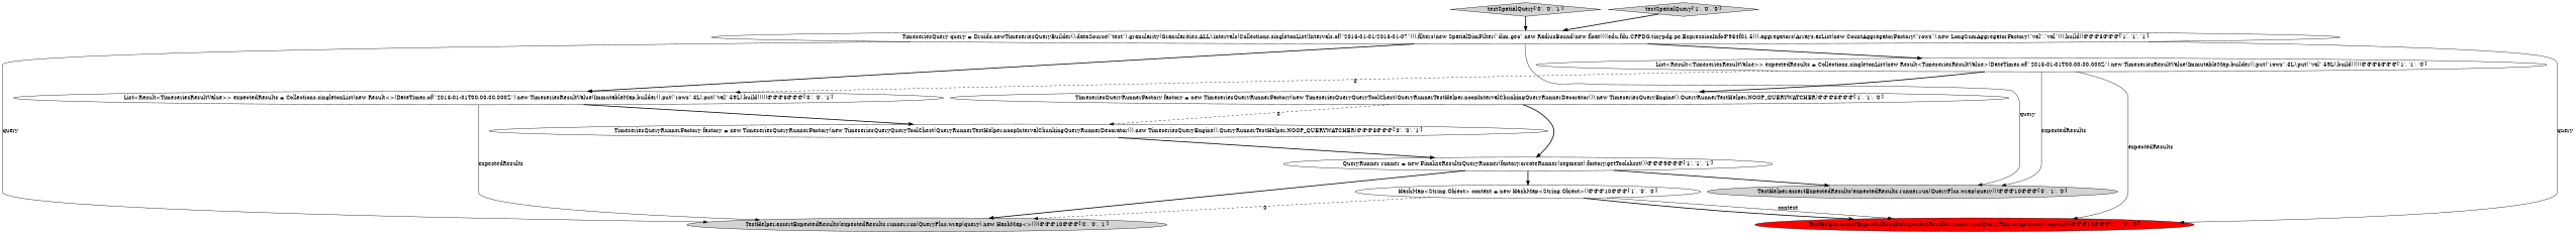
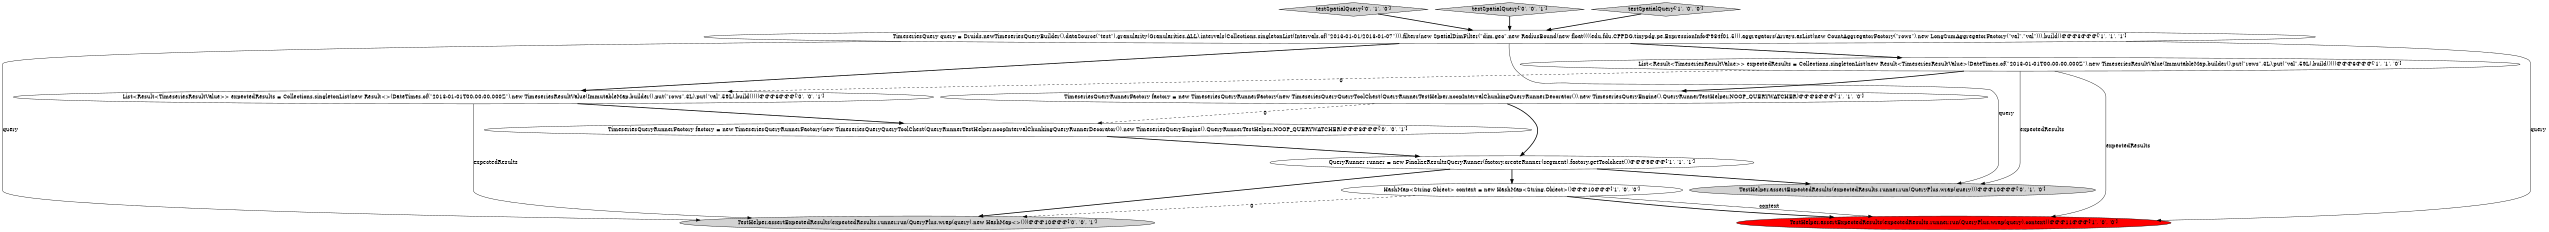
  digraph {
    node [fillcolor=white shape=ellipse style=filled]
    edge [style=bold]
    n1 [fillcolor=lightgray label="TestHelper.assertExpectedResults(expectedResults,runner.run(QueryPlus.wrap(query),new HashMap<>()))@@@10@@@['0', '0', '1']"]
    n2 [fillcolor=lightgray label="TestHelper.assertExpectedResults(expectedResults,runner.run(QueryPlus.wrap(query)))@@@10@@@['0', '1', '0']"]
    n3 [fillcolor=red label="TestHelper.assertExpectedResults(expectedResults,runner.run(QueryPlus.wrap(query),context))@@@11@@@['1', '0', '0']"]
    n4 [label="List<Result<TimeseriesResultValue>> expectedResults = Collections.singletonList(new Result<>(DateTimes.of(\"2013-01-01T00:00:00.000Z\"),new TimeseriesResultValue(ImmutableMap.builder().put(\"rows\",3L).put(\"val\",59L).build())))@@@6@@@['0', '0', '1']"]
    n5 [label="TimeseriesQueryRunnerFactory factory = new TimeseriesQueryRunnerFactory(new TimeseriesQueryQueryToolChest(QueryRunnerTestHelper.noopIntervalChunkingQueryRunnerDecorator()),new TimeseriesQueryEngine(),QueryRunnerTestHelper.NOOP_QUERYWATCHER)@@@8@@@['0', '0', '1']"]
    n6 [label="TimeseriesQueryRunnerFactory factory = new TimeseriesQueryRunnerFactory(new TimeseriesQueryQueryToolChest(QueryRunnerTestHelper.noopIntervalChunkingQueryRunnerDecorator()),new TimeseriesQueryEngine(),QueryRunnerTestHelper.NOOP_QUERYWATCHER)@@@8@@@['1', '1', '0']"]
    n7 [label="QueryRunner runner = new FinalizeResultsQueryRunner(factory.createRunner(segment),factory.getToolchest())@@@9@@@['1', '1', '1']"]
    n8 [label="List<Result<TimeseriesResultValue>> expectedResults = Collections.singletonList(new Result<TimeseriesResultValue>(DateTimes.of(\"2013-01-01T00:00:00.000Z\"),new TimeseriesResultValue(ImmutableMap.builder().put(\"rows\",3L).put(\"val\",59L).build())))@@@6@@@['1', '1', '0']"]
+   n9 [fillcolor=lightgray label="testSpatialQuery['0', '1', '0']" shape=diamond]
    n10 [label="TimeseriesQuery query = Druids.newTimeseriesQueryBuilder().dataSource(\"test\").granularity(Granularities.ALL).intervals(Collections.singletonList(Intervals.of(\"2013-01-01/2013-01-07\"))).filters(new SpatialDimFilter(\"dim.geo\",new RadiusBound(new float((((edu.fdu.CPPDG.tinypdg.pe.ExpressionInfo@984f01,5))).aggregators(Arrays.asList(new CountAggregatorFactory(\"rows\"),new LongSumAggregatorFactory(\"val\",\"val\"))).build()@@@3@@@['1', '1', '1']"]
    n11 [fillcolor=lightgray label="testSpatialQuery['0', '0', '1']" shape=diamond]
    n12 [label="HashMap<String,Object> context = new HashMap<String,Object>()@@@10@@@['1', '0', '0']"]
    n13 [fillcolor=lightgray label="testSpatialQuery['1', '0', '0']" shape=diamond]
    n4 -> n1 [label=expectedResults style=solid]
    n4 -> n5
    n5 -> n7
    n6 -> n5 [label=0 style=dashed]
    n6 -> n7
    n7 -> n1
    n7 -> n2
    n7 -> n12
    n8 -> n2 [label=expectedResults style=solid]
    n8 -> n3 [label=expectedResults style=solid]
    n8 -> n4 [label=0 style=dashed]
    n8 -> n6
+   n9 -> n10
    n10 -> n1 [label=query style=solid]
    n10 -> n2 [label=query style=solid]
    n10 -> n3 [label=query style=solid]
    n10 -> n4
    n10 -> n8
    n11 -> n10
    n12 -> n1 [label=0 style=dashed]
    n12 -> n3 [label=context style=solid]
    n12 -> n3
    n13 -> n10
  }
